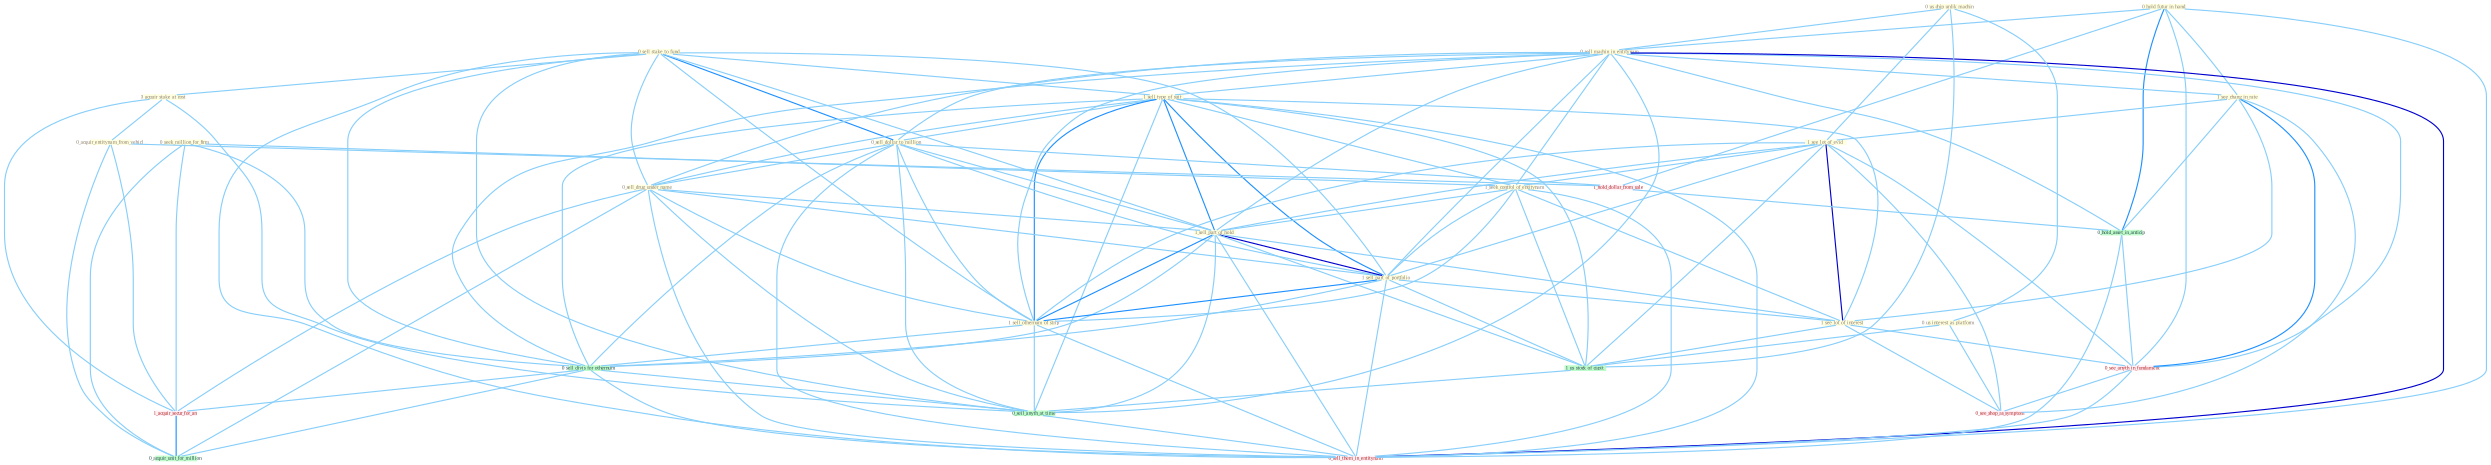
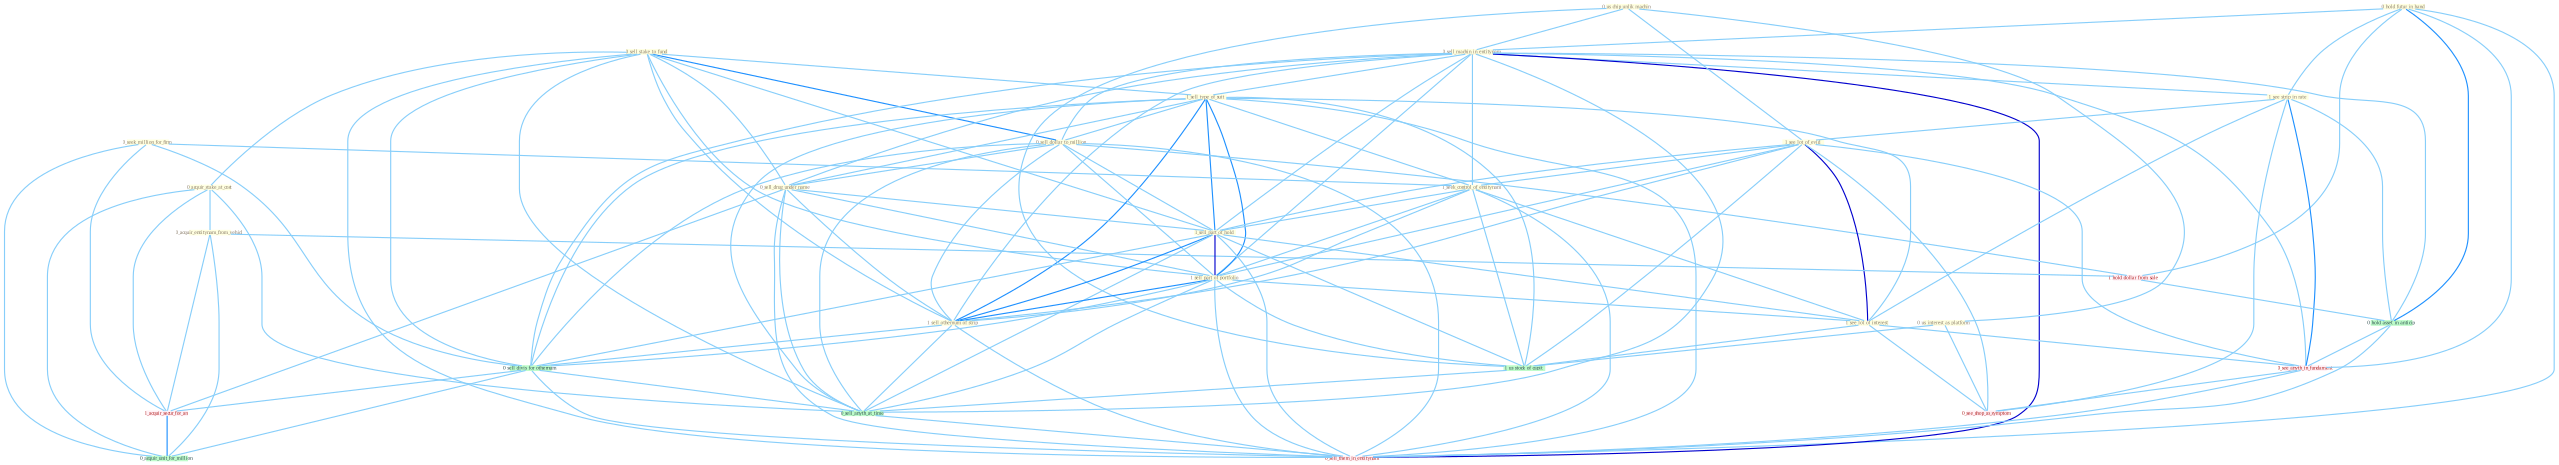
  graph {
    fontname="PT Serif"
    node [color="#ffffe0" fixedsize=true fontcolor="#8b7d6b" fontname="PT Serif" fontsize=4 shape=polygon style=filled]
    edge [color="#87cefa" fontname="PT Serif" w=1]
    "0_sell_stake_to_fund " [height=.06 width=.5]
    "0_hold_futur_in_hand " [height=.06 width=.5]
    "0_sell_machin_in_entitynam " [height=.06 width=.5]
    "1_sell_type_of_suit " [height=.06 width=.5]
    n5 [height=.06 label="0_sell_dollar_to_million" width=.5]
    "0_us_chip_unlik_machin " [height=.06 width=.5]
    "0_acquir_stake_at_cost " [height=.06 width=.5]
-   "1_see_chang_in_rate " [height=.06 width=.5]
+   "1_see_chang_in_rate " [height=.06 width=.5 label="1_see_strip_in_rate"]
    "0_seek_million_for_firm " [height=.06 width=.5]
    "0_us_interest_as_platform " [height=.06 width=.5]
    "1_see_lot_of_evid " [height=.06 width=.5]
    "0_acquir_entitynam_from_vehicl " [height=.06 width=.5]
    "0_sell_drug_under_name " [height=.06 width=.5]
    "1_seek_control_of_entitynam " [height=.06 width=.5]
    "1_sell_part_of_hold " [height=.06 width=.5]
    "1_sell_part_of_portfolio " [height=.06 width=.5]
    "1_sell_othernum_of_strip " [height=.06 width=.5]
    "1_see_lot_of_interest " [height=.06 width=.5]
    "1_acquir_secur_for_an " [color="#fff0f5" fontcolor="#b22222" height=.06 width=.5]
    "1_hold_dollar_from_sale " [color="#fff0f5" fontcolor="#b22222" height=.06 width=.5]
    "0_see_anyth_in_fundament " [color="#fff0f5" fontcolor="#b22222" height=.06 width=.5]
    "0_see_shop_as_symptom " [color="#fff0f5" fontcolor="#b22222" height=.06 width=.5]
    "0_sell_them_in_entitynam " [color="#fff0f5" fontcolor="#b22222" height=.06 width=.5]
    "0_sell_divis_for_othernum " [color="#BDFCC9" fontcolor="#2f4f4f" height=.06 width=.5]
    n25 [color="#BDFCC9" fontcolor="#2f4f4f" height=.06 label="0_sell_anyth_at_time" width=.5]
    "0_hold_asset_in_anticip " [color="#BDFCC9" fontcolor="#2f4f4f" height=.06 width=.5]
    "1_us_stock_of_capit " [color="#BDFCC9" fontcolor="#2f4f4f" height=.06 width=.5]
    "0_acquir_unit_for_million " [color="#BDFCC9" fontcolor="#2f4f4f" height=.06 width=.5]
    subgraph sub_1 {
      "0_sell_stake_to_fund "
      "0_hold_futur_in_hand "
      "0_sell_machin_in_entitynam "
      "1_sell_type_of_suit "
      n5
      "0_us_chip_unlik_machin "
      "0_acquir_stake_at_cost "
      "1_see_chang_in_rate "
      "0_seek_million_for_firm "
      "0_us_interest_as_platform "
      "1_see_lot_of_evid "
      "0_acquir_entitynam_from_vehicl "
      "0_sell_drug_under_name "
      "1_seek_control_of_entitynam "
      "1_sell_part_of_hold "
      "1_sell_part_of_portfolio "
      "1_sell_othernum_of_strip "
      "1_see_lot_of_interest "
    }
    subgraph sub_2 {
      "1_acquir_secur_for_an "
      "1_hold_dollar_from_sale "
      "0_see_anyth_in_fundament "
      "0_see_shop_as_symptom "
      "0_sell_them_in_entitynam "
    }
    "0_sell_stake_to_fund " -- "1_sell_type_of_suit "
    "0_sell_stake_to_fund " -- n5 [color="#1e90ff" w=2]
    "0_sell_stake_to_fund " -- "0_acquir_stake_at_cost "
    "0_sell_stake_to_fund " -- "0_sell_drug_under_name "
    "0_sell_stake_to_fund " -- "1_sell_part_of_hold "
    "0_sell_stake_to_fund " -- "1_sell_part_of_portfolio "
    "0_sell_stake_to_fund " -- "1_sell_othernum_of_strip "
    "0_sell_stake_to_fund " -- "0_sell_them_in_entitynam "
    "0_sell_stake_to_fund " -- "0_sell_divis_for_othernum "
    "0_sell_stake_to_fund " -- n25
    "0_hold_futur_in_hand " -- "0_sell_machin_in_entitynam "
    "0_hold_futur_in_hand " -- "1_see_chang_in_rate "
    "0_hold_futur_in_hand " -- "1_hold_dollar_from_sale "
    "0_hold_futur_in_hand " -- "0_see_anyth_in_fundament "
    "0_hold_futur_in_hand " -- "0_sell_them_in_entitynam "
    "0_hold_futur_in_hand " -- "0_hold_asset_in_anticip " [color="#1e90ff" w=2]
    "0_sell_machin_in_entitynam " -- "1_sell_type_of_suit "
    "0_sell_machin_in_entitynam " -- n5
    "0_sell_machin_in_entitynam " -- "1_see_chang_in_rate "
    "0_sell_machin_in_entitynam " -- "0_sell_drug_under_name "
    "0_sell_machin_in_entitynam " -- "1_seek_control_of_entitynam "
    "0_sell_machin_in_entitynam " -- "1_sell_part_of_hold "
    "0_sell_machin_in_entitynam " -- "1_sell_part_of_portfolio "
    "0_sell_machin_in_entitynam " -- "1_sell_othernum_of_strip "
    "0_sell_machin_in_entitynam " -- "0_see_anyth_in_fundament "
    "0_sell_machin_in_entitynam " -- "0_sell_them_in_entitynam " [color="#0000cd" w=3]
    "0_sell_machin_in_entitynam " -- "0_sell_divis_for_othernum "
    "0_sell_machin_in_entitynam " -- n25
    "0_sell_machin_in_entitynam " -- "0_hold_asset_in_anticip "
    "1_sell_type_of_suit " -- n5
    "1_sell_type_of_suit " -- "0_sell_drug_under_name "
    "1_sell_type_of_suit " -- "1_seek_control_of_entitynam "
    "1_sell_type_of_suit " -- "1_sell_part_of_hold " [color="#1e90ff" w=2]
    "1_sell_type_of_suit " -- "1_sell_part_of_portfolio " [color="#1e90ff" w=2]
    "1_sell_type_of_suit " -- "1_sell_othernum_of_strip " [color="#1e90ff" w=2]
    "1_sell_type_of_suit " -- "1_see_lot_of_interest "
    "1_sell_type_of_suit " -- "0_sell_them_in_entitynam "
    "1_sell_type_of_suit " -- "0_sell_divis_for_othernum "
    "1_sell_type_of_suit " -- n25
    "1_sell_type_of_suit " -- "1_us_stock_of_capit "
    n5 -- "0_sell_drug_under_name "
    n5 -- "1_sell_part_of_hold "
    n5 -- "1_sell_part_of_portfolio "
    n5 -- "1_sell_othernum_of_strip "
    n5 -- "1_hold_dollar_from_sale "
    n5 -- "0_sell_them_in_entitynam "
    n5 -- "0_sell_divis_for_othernum "
    n5 -- n25
    "0_us_chip_unlik_machin " -- "0_sell_machin_in_entitynam "
    "0_us_chip_unlik_machin " -- "0_us_interest_as_platform "
    "0_us_chip_unlik_machin " -- "1_see_lot_of_evid "
    "0_us_chip_unlik_machin " -- "1_us_stock_of_capit "
    "0_acquir_stake_at_cost " -- "0_acquir_entitynam_from_vehicl "
    "0_acquir_stake_at_cost " -- "1_acquir_secur_for_an "
    "0_acquir_stake_at_cost " -- n25
-   "0_sell_drug_under_name " -- "0_acquir_unit_for_million "
+   "0_acquir_stake_at_cost " -- "0_acquir_unit_for_million "
    "1_see_chang_in_rate " -- "1_see_lot_of_evid "
    "1_see_chang_in_rate " -- "1_see_lot_of_interest "
    "1_see_chang_in_rate " -- "0_see_anyth_in_fundament " [color="#1e90ff" w=2]
    "1_see_chang_in_rate " -- "0_see_shop_as_symptom "
    "1_see_chang_in_rate " -- "0_hold_asset_in_anticip "
    "0_seek_million_for_firm " -- "1_seek_control_of_entitynam "
    "0_seek_million_for_firm " -- "1_acquir_secur_for_an "
    "0_seek_million_for_firm " -- "0_sell_divis_for_othernum "
    "0_seek_million_for_firm " -- "0_acquir_unit_for_million "
    "0_us_interest_as_platform " -- "0_see_shop_as_symptom "
    "0_us_interest_as_platform " -- "1_us_stock_of_capit "
    "1_see_lot_of_evid " -- "1_seek_control_of_entitynam "
    "1_see_lot_of_evid " -- "1_sell_part_of_hold "
    "1_see_lot_of_evid " -- "1_sell_part_of_portfolio "
    "1_see_lot_of_evid " -- "1_sell_othernum_of_strip "
    "1_see_lot_of_evid " -- "1_see_lot_of_interest " [color="#0000cd" w=3]
    "1_see_lot_of_evid " -- "0_see_anyth_in_fundament "
    "1_see_lot_of_evid " -- "0_see_shop_as_symptom "
    "1_see_lot_of_evid " -- "1_us_stock_of_capit "
    "0_acquir_entitynam_from_vehicl " -- "1_acquir_secur_for_an "
    "0_acquir_entitynam_from_vehicl " -- "1_hold_dollar_from_sale "
    "0_acquir_entitynam_from_vehicl " -- "0_acquir_unit_for_million "
    "0_sell_drug_under_name " -- "1_sell_part_of_hold "
    "0_sell_drug_under_name " -- "1_sell_part_of_portfolio "
    "0_sell_drug_under_name " -- "1_sell_othernum_of_strip "
    "0_sell_drug_under_name " -- "1_acquir_secur_for_an "
    "0_sell_drug_under_name " -- "0_sell_them_in_entitynam "
    "0_sell_drug_under_name " -- n25
    "1_seek_control_of_entitynam " -- "1_sell_part_of_hold "
    "1_seek_control_of_entitynam " -- "1_sell_part_of_portfolio "
    "1_seek_control_of_entitynam " -- "1_sell_othernum_of_strip "
    "1_seek_control_of_entitynam " -- "1_see_lot_of_interest "
    "1_seek_control_of_entitynam " -- "0_sell_them_in_entitynam "
    "1_seek_control_of_entitynam " -- "1_us_stock_of_capit "
    "1_sell_part_of_hold " -- "1_sell_part_of_portfolio " [color="#0000cd" w=3]
    "1_sell_part_of_hold " -- "1_sell_othernum_of_strip " [color="#1e90ff" w=2]
    "1_sell_part_of_hold " -- "1_see_lot_of_interest "
    "1_sell_part_of_hold " -- "0_sell_them_in_entitynam "
    "1_sell_part_of_hold " -- "0_sell_divis_for_othernum "
    "1_sell_part_of_hold " -- n25
    "1_sell_part_of_hold " -- "1_us_stock_of_capit "
    "1_sell_part_of_portfolio " -- "1_sell_othernum_of_strip " [color="#1e90ff" w=2]
    "1_sell_part_of_portfolio " -- "1_see_lot_of_interest "
    "1_sell_part_of_portfolio " -- "0_sell_them_in_entitynam "
    "1_sell_part_of_portfolio " -- "0_sell_divis_for_othernum "
+   "1_sell_part_of_portfolio " -- n25
    "1_sell_part_of_portfolio " -- "1_us_stock_of_capit "
    "1_sell_othernum_of_strip " -- "0_sell_them_in_entitynam "
    "1_sell_othernum_of_strip " -- "0_sell_divis_for_othernum "
    "1_sell_othernum_of_strip " -- n25
    "1_see_lot_of_interest " -- "0_see_anyth_in_fundament "
    "1_see_lot_of_interest " -- "0_see_shop_as_symptom "
    "1_see_lot_of_interest " -- "1_us_stock_of_capit "
    "1_acquir_secur_for_an " -- "0_acquir_unit_for_million " [color="#1e90ff" w=2]
    "1_hold_dollar_from_sale " -- "0_hold_asset_in_anticip "
    "0_see_anyth_in_fundament " -- "0_see_shop_as_symptom "
    "0_see_anyth_in_fundament " -- "0_sell_them_in_entitynam "
    "0_sell_divis_for_othernum " -- "1_acquir_secur_for_an "
    "0_sell_divis_for_othernum " -- "0_sell_them_in_entitynam "
    "0_sell_divis_for_othernum " -- n25
    "0_sell_divis_for_othernum " -- "0_acquir_unit_for_million "
    n25 -- "0_sell_them_in_entitynam "
    "0_hold_asset_in_anticip " -- "0_see_anyth_in_fundament "
    "0_hold_asset_in_anticip " -- "0_sell_them_in_entitynam "
    "1_us_stock_of_capit " -- n25
  }
